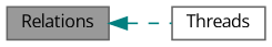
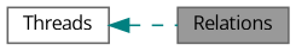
  digraph {
    rankdir=LR
    fontname="Open Sans"
    node [fontname="Open Sans" fontsize=10 shape=box style=filled]
    n1 [color=gray40 fillcolor=grey60 fontcolor=black height=0.2 label=Relations width=0.4]
    n2 [color=grey40 fillcolor=white height=0.2 label=Threads width=0.4]
-   n1 -> n2 [dir=back fontname="Open Sans" fontsize=10 labelfontname=Helvetica labelfontsize=10 shape=plaintext style=dashed color=teal]
+   n2 -> n1 [dir=back fontname="Open Sans" fontsize=10 labelfontname=Helvetica labelfontsize=10 shape=plaintext style=dashed color=teal]
  }
